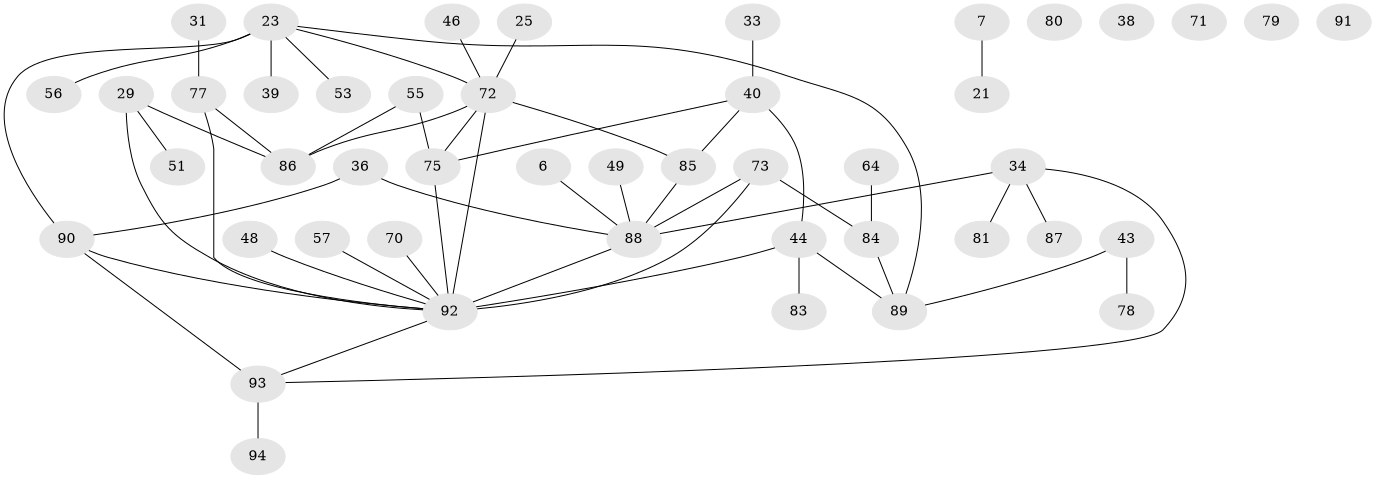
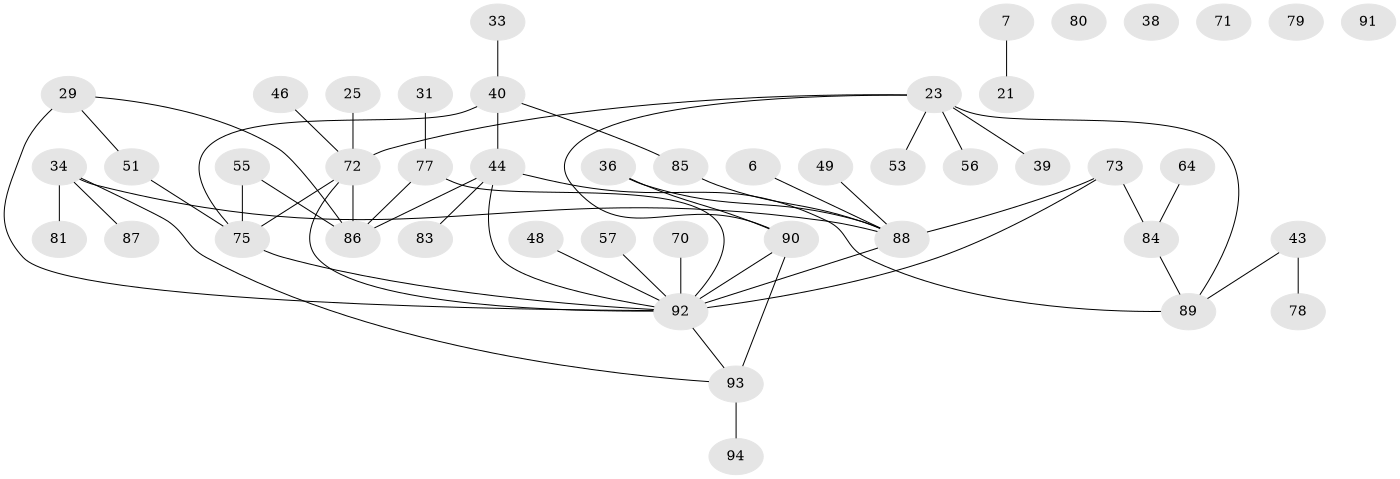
  graph {
    node [color=gray90 style=filled]
    88 [super="+82"]
    92 [super="+68+27+61+80+52"]
    6
    7
    21
    n6 [label=80]
    23 [super="+13"]
    39
    53
    56
    72 [super="+16+14+42"]
    89 [super="+58"]
    90 [super="+69"]
    86 [super="+37"]
    75 [super="+15+74"]
    85 [super="+41+60"]
    93 [super="+76"]
    25
    29
    51
    77 [super="+62"]
    31
    40 [super="+9"]
    44
    33
    34
    81
    87
    94
    36
    38
    83
    43
    78
    46
    48
    49
    55
    57
    64
    84
    70
    71
    73 [super="+30+59+65"]
    79
    91
    88 -- 92 [weight=2]
    92 -- 93
    6 -- 88
    7 -- 21
    23 -- 39 [weight=2]
    23 -- 53
    23 -- 56 [weight=2]
    23 -- 72 [weight=2]
    23 -- 89
    23 -- 90 [weight=2]
    72 -- 92 [weight=4]
    72 -- 86 [weight=3]
    72 -- 75
-   72 -- 85
    90 -- 92 [weight=4]
    90 -- 93 [weight=2]
    75 -- 92 [weight=2]
    85 -- 88 [weight=2]
    93 -- 94
    25 -- 72
    29 -- 92 [weight=2]
    29 -- 86
    29 -- 51
+   51 -- 75
    77 -- 92
    77 -- 86
    31 -- 77
    40 -- 75
    40 -- 85
    40 -- 44 [weight=2]
    44 -- 92 [weight=2]
    44 -- 89
+   44 -- 86
    44 -- 83
    33 -- 40
    34 -- 88
    34 -- 93
    34 -- 81
    34 -- 87
    36 -- 88
    36 -- 90
    43 -- 89
    43 -- 78
    46 -- 72
    48 -- 92 [weight=2]
    49 -- 88
    55 -- 86
    55 -- 75
    57 -- 92
    64 -- 84
    84 -- 89
    70 -- 92
    73 -- 88 [weight=2]
    73 -- 92 [weight=5]
    73 -- 84 [weight=2]
  }
